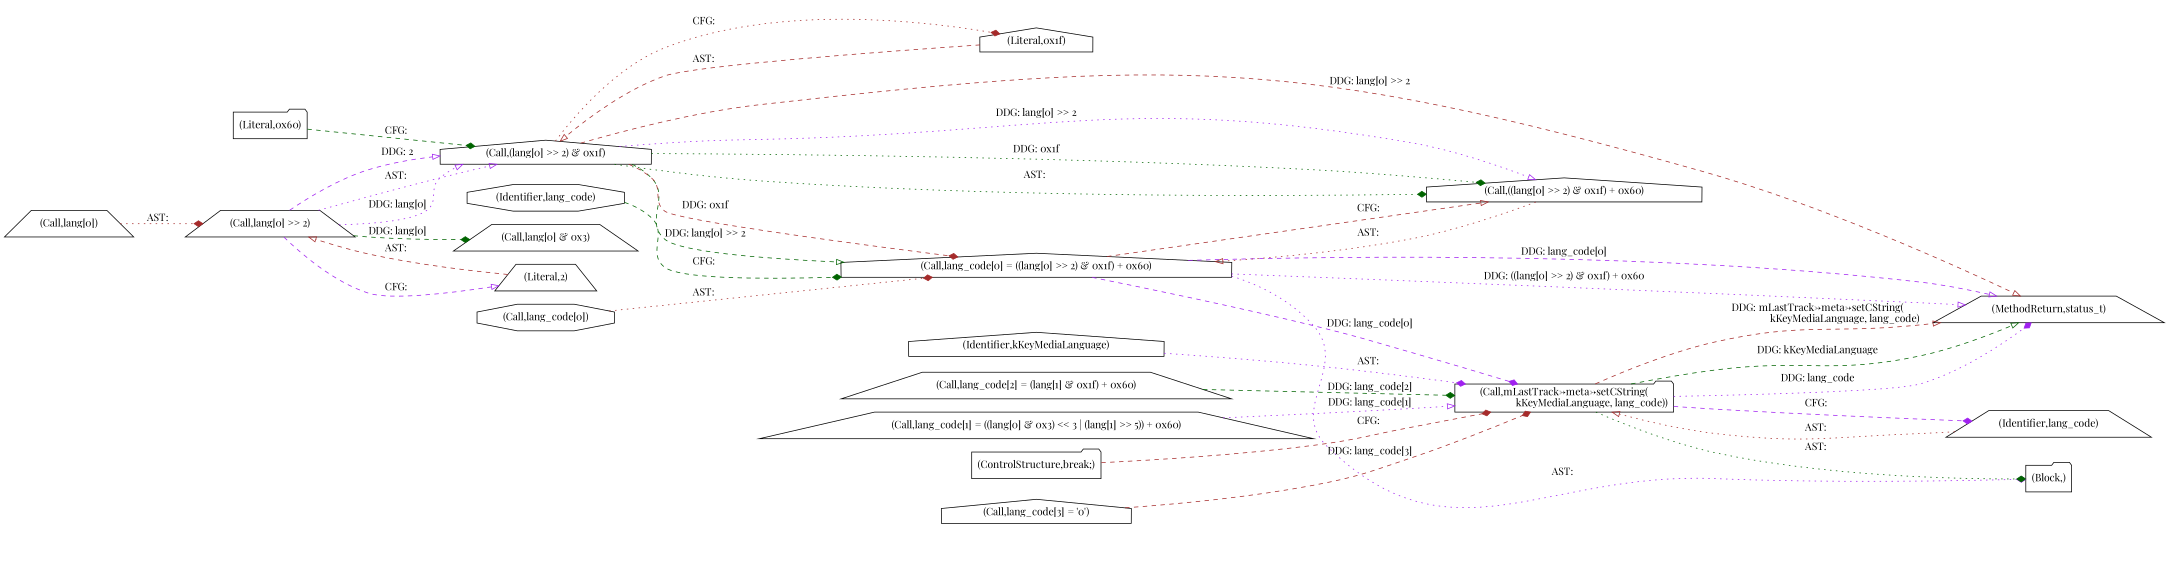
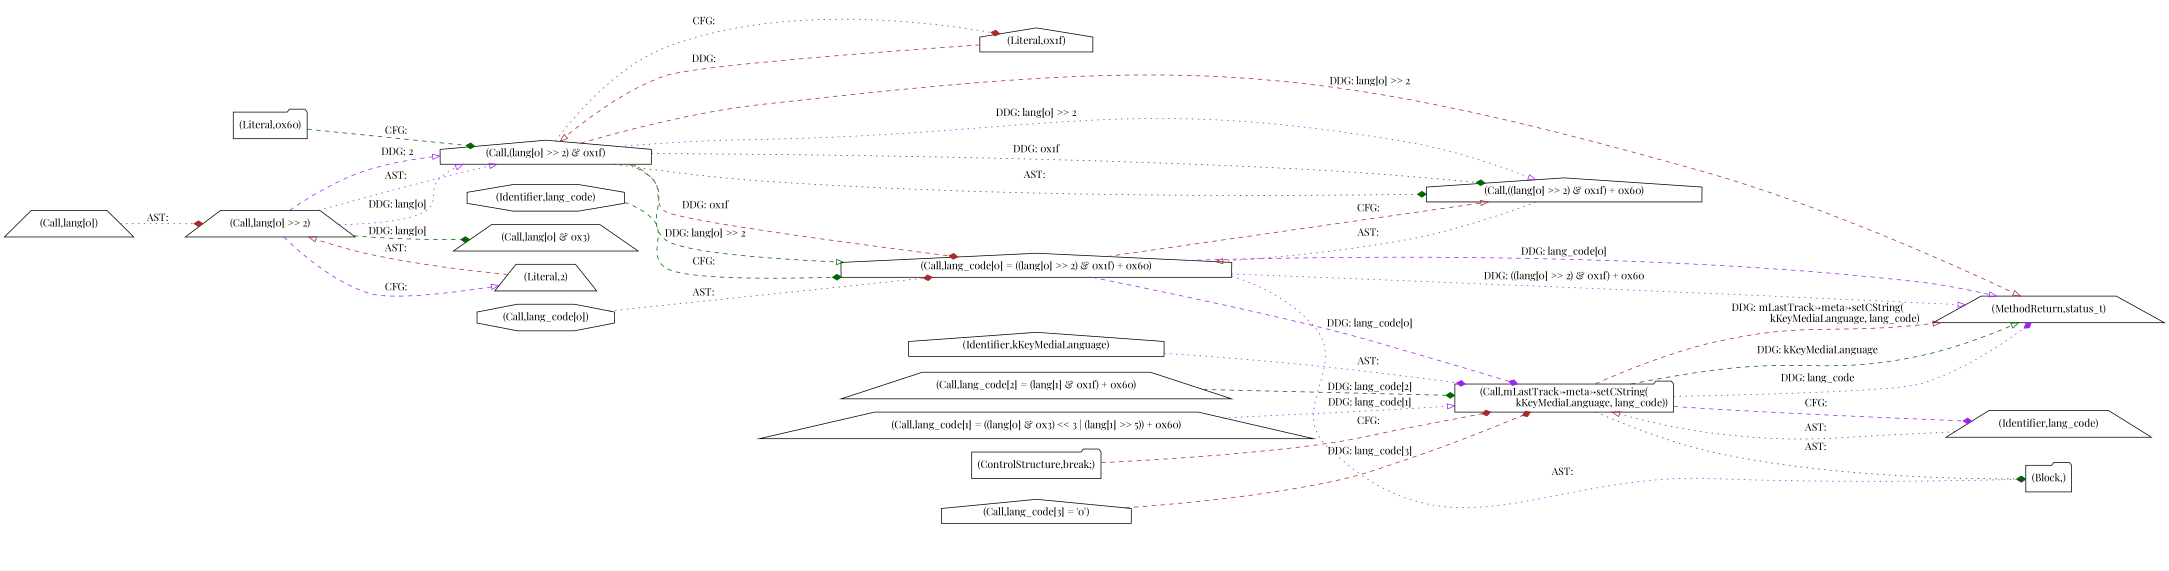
  digraph {
    fontname="Playfair Display"
    rankdir=LR
    node [fontname="Playfair Display" shape=trapezium]
    edge [arrowhead=diamond color=purple fontname="Playfair Display" style=dashed]
    n1 [label="(Call,lang_code[0] = ((lang[0] >> 2) & 0x1f) + 0x60)" shape=house]
    n2 [label="(Call,mLastTrack->meta->setCString(\n                    kKeyMediaLanguage, lang_code))" shape=folder]
    n3 [label="(MethodReturn,status_t)"]
    n4 [label="(Call,((lang[0] >> 2) & 0x1f) + 0x60)" shape=house]
    n5 [label="(Block,)" shape=folder]
    n6 [label="(Identifier,lang_code)"]
    n7 [label="(Call,(lang[0] >> 2) & 0x1f)" shape=house]
    n8 [label="(Literal,0x1f)" shape=house]
    n9 [label="(Call,lang[0] >> 2)"]
    n10 [label="(Call,lang[0] & 0x3)"]
    n11 [label="(Literal,2)"]
    n12 [label="(Identifier,lang_code)" shape=octagon]
    n13 [label="(ControlStructure,break;)" shape=folder]
    n14 [label="(Call,lang[0])"]
    n15 [label="(Call,lang_code[0])" shape=octagon]
    n16 [label="(Literal,0x60)" shape=folder]
    n17 [label="(Call,lang_code[3] = '\0')" shape=house]
    n18 [label="(Call,lang_code[2] = (lang[1] & 0x1f) + 0x60)"]
    n19 [label="(Identifier,kKeyMediaLanguage)" shape=house]
    n20 [label="(Call,lang_code[1] = ((lang[0] & 0x3) << 3 | (lang[1] >> 5)) + 0x60)"]
    n1 -> n2 [label="DDG: lang_code[0]"]
    n1 -> n3 [arrowhead=onormal label="DDG: lang_code[0]"]
    n1 -> n3 [arrowhead=onormal label="DDG: ((lang[0] >> 2) & 0x1f) + 0x60" style=dotted]
    n1 -> n4 [arrowhead=onormal color=brown label="CFG: "]
    n1 -> n5 [label="AST: " style=dotted]
    n2 -> n3 [arrowhead=onormal color=brown label="DDG: mLastTrack->meta->setCString(\n                    kKeyMediaLanguage, lang_code)"]
    n2 -> n3 [arrowhead=onormal color=darkgreen label="DDG: kKeyMediaLanguage"]
    n2 -> n3 [label="DDG: lang_code" style=dotted]
    n2 -> n5 [color=darkgreen label="AST: " style=dotted]
    n2 -> n6 [label="CFG: "]
    n4 -> n1 [arrowhead=onormal color=brown label="AST: " style=dotted]
    n6 -> n2 [arrowhead=onormal color=brown label="AST: " style=dotted]
    n7 -> n1 [arrowhead=onormal color=darkgreen label="DDG: lang[0] >> 2"]
    n7 -> n1 [color=brown label="DDG: 0x1f"]
    n7 -> n3 [arrowhead=onormal color=brown label="DDG: lang[0] >> 2"]
    n7 -> n4 [color=darkgreen label="AST: " style=dotted]
    n7 -> n4 [arrowhead=onormal label="DDG: lang[0] >> 2" style=dotted]
    n7 -> n4 [color=darkgreen label="DDG: 0x1f" style=dotted]
    n7 -> n8 [color=brown label="CFG: " style=dotted]
-   n8 -> n7 [arrowhead=onormal color=brown label="AST: "]
+   n8 -> n7 [arrowhead=onormal color=brown label="DDG: "]
    n9 -> n7 [arrowhead=onormal label="AST: " style=dotted]
    n9 -> n7 [arrowhead=onormal label="DDG: lang[0]" style=dotted]
    n9 -> n7 [arrowhead=onormal label="DDG: 2"]
    n9 -> n10 [color=darkgreen label="DDG: lang[0]"]
    n9 -> n11 [arrowhead=onormal label="CFG: "]
    n11 -> n9 [arrowhead=onormal color=brown label="AST: "]
    n12 -> n1 [color=darkgreen label="CFG: "]
    n13 -> n2 [color=brown label="CFG: "]
    n14 -> n9 [color=brown label="AST: " style=dotted]
    n15 -> n1 [color=brown label="AST: " style=dotted]
    n16 -> n7 [color=darkgreen label="CFG: "]
    n17 -> n2 [color=brown label="DDG: lang_code[3]"]
    n18 -> n2 [color=darkgreen label="DDG: lang_code[2]"]
    n19 -> n2 [label="AST: " style=dotted]
    n20 -> n2 [arrowhead=onormal label="DDG: lang_code[1]" style=dotted]
  }
